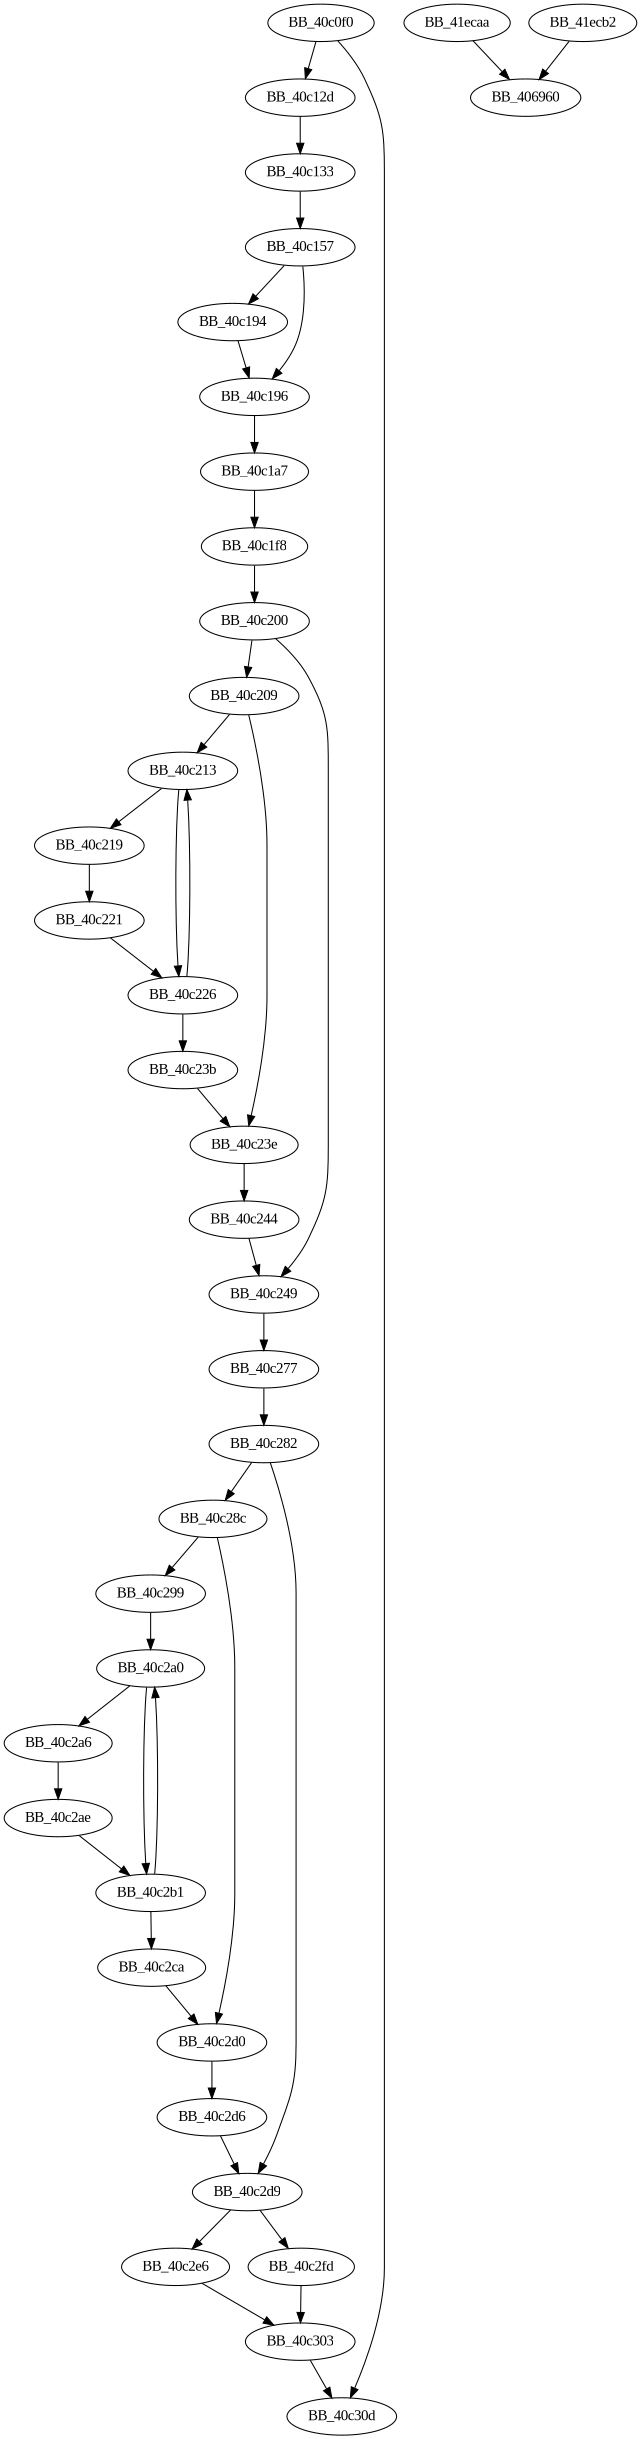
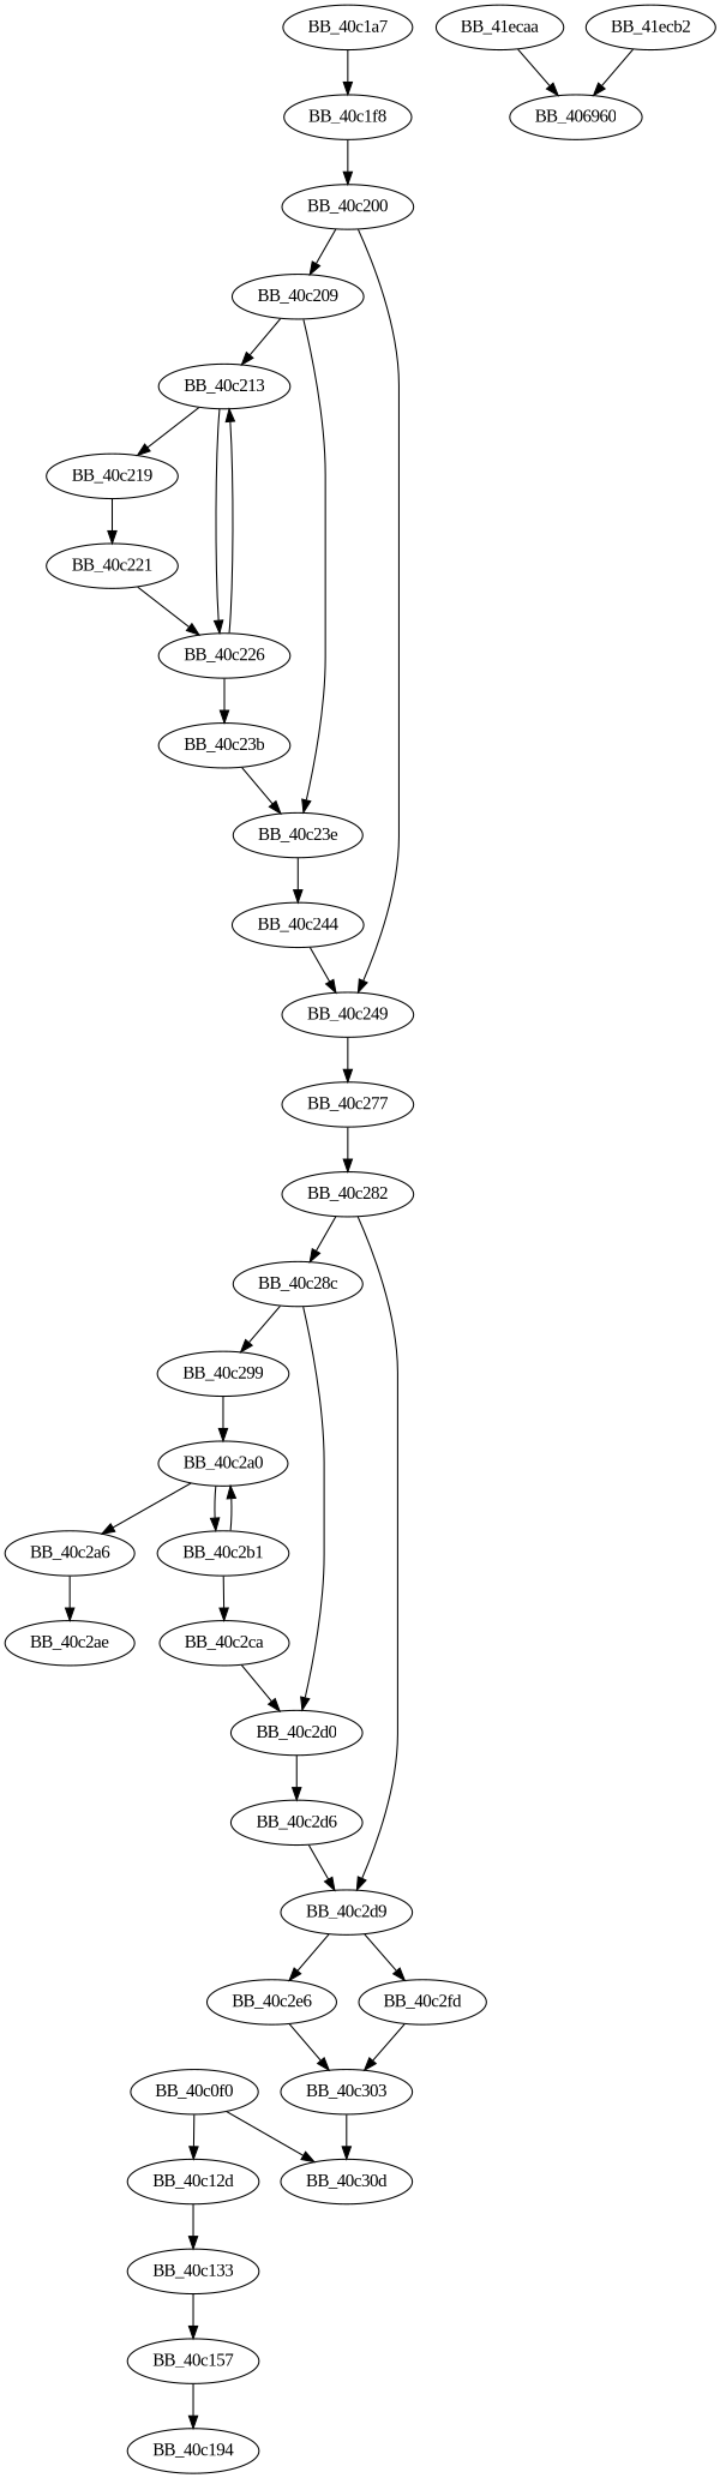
  digraph {
    fontname="Liberation Serif"
    node [fontname="Liberation Serif"]
    edge [fontname="Liberation Serif"]
    BB_40c0f0
    BB_40c12d
    BB_40c30d
    BB_40c133
    BB_40c157
    BB_40c194
-   BB_40c196
    BB_40c1a7
    BB_40c1f8
    BB_40c200
    BB_40c209
    BB_40c249
    BB_40c213
    BB_40c23e
    BB_40c277
    BB_40c219
    BB_40c226
    BB_40c244
    BB_40c282
    BB_40c221
    BB_40c23b
    BB_40c28c
    BB_40c2d9
    BB_40c299
    BB_40c2d0
    BB_40c2e6
    BB_40c2fd
    BB_40c2a0
    BB_40c2d6
    BB_40c303
    BB_40c2a6
    BB_40c2b1
    BB_40c2ae
    BB_40c2ca
    BB_41ecaa
    BB_406960
    BB_41ecb2
    BB_40c0f0 -> BB_40c12d
    BB_40c0f0 -> BB_40c30d
    BB_40c12d -> BB_40c133
    BB_40c133 -> BB_40c157
    BB_40c157 -> BB_40c194
-   BB_40c157 -> BB_40c196
-   BB_40c194 -> BB_40c196
-   BB_40c196 -> BB_40c1a7
    BB_40c1a7 -> BB_40c1f8
    BB_40c1f8 -> BB_40c200
    BB_40c200 -> BB_40c209
    BB_40c200 -> BB_40c249
    BB_40c209 -> BB_40c213
    BB_40c209 -> BB_40c23e
    BB_40c249 -> BB_40c277
    BB_40c213 -> BB_40c219
    BB_40c213 -> BB_40c226
    BB_40c23e -> BB_40c244
    BB_40c277 -> BB_40c282
    BB_40c219 -> BB_40c221
    BB_40c226 -> BB_40c213
    BB_40c226 -> BB_40c23b
    BB_40c244 -> BB_40c249
    BB_40c282 -> BB_40c28c
    BB_40c282 -> BB_40c2d9
    BB_40c221 -> BB_40c226
    BB_40c23b -> BB_40c23e
    BB_40c28c -> BB_40c299
    BB_40c28c -> BB_40c2d0
    BB_40c2d9 -> BB_40c2e6
    BB_40c2d9 -> BB_40c2fd
    BB_40c299 -> BB_40c2a0
    BB_40c2d0 -> BB_40c2d6
    BB_40c2e6 -> BB_40c303
    BB_40c2fd -> BB_40c303
    BB_40c2a0 -> BB_40c2a6
    BB_40c2a0 -> BB_40c2b1
    BB_40c2d6 -> BB_40c2d9
    BB_40c303 -> BB_40c30d
    BB_40c2a6 -> BB_40c2ae
    BB_40c2b1 -> BB_40c2a0
    BB_40c2b1 -> BB_40c2ca
-   BB_40c2ae -> BB_40c2b1
    BB_40c2ca -> BB_40c2d0
    BB_41ecaa -> BB_406960
    BB_41ecb2 -> BB_406960
  }
